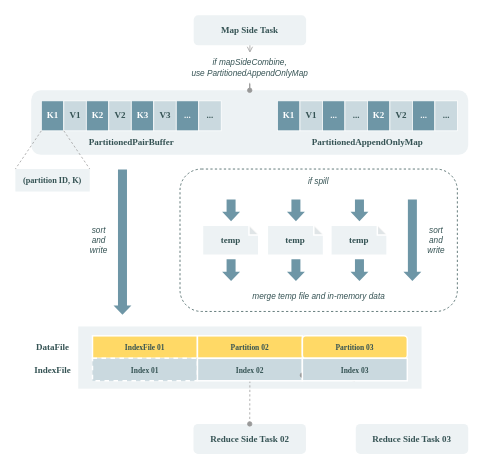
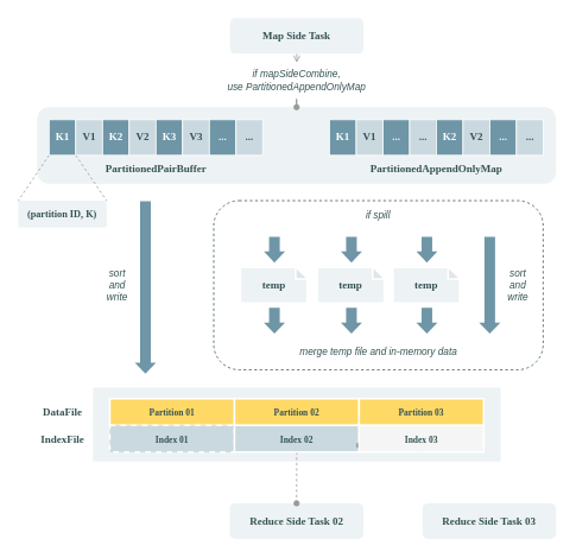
  <mxCell id="0" />
  <mxCell id="1" parent="0" />
  <mxCell id="2" value="" style="rounded=1;whiteSpace=wrap;html=1;dashed=1;fontFamily=Tahoma;fontSize=10;fontColor=#FFFFFF;strokeColor=#345253;strokeWidth=1;fillColor=none;" vertex="1" parent="1"><mxGeometry x="239.63" y="225" width="370" height="190" as="geometry" /></mxCell>
  <mxCell id="3" value="" style="rounded=0;whiteSpace=wrap;html=1;fontFamily=Tahoma;fontSize=10;fontColor=#FFFFFF;strokeWidth=2;strokeColor=none;fillColor=#EDF2F4;" vertex="1" parent="1"><mxGeometry x="103.88" y="435" width="458" height="83" as="geometry" /></mxCell>
  <mxCell id="4" value="" style="rounded=1;whiteSpace=wrap;html=1;dashed=1;strokeColor=none;fillColor=#EDF2F4;" vertex="1" parent="1"><mxGeometry x="41.13" y="120" width="583" height="86" as="geometry" /></mxCell>
  <mxCell id="5" style="edgeStyle=orthogonalEdgeStyle;html=1;entryX=0.5;entryY=0;entryDx=0;entryDy=0;endArrow=oval;endFill=1;strokeColor=#999999;startArrow=none;" edge="1" parent="1" source="29" target="4"><mxGeometry relative="1" as="geometry" /></mxCell>
  <mxCell id="6" value="&lt;font color=&quot;#345253&quot; face=&quot;tahoma&quot;&gt;&lt;b&gt;Map Side Task&lt;/b&gt;&lt;/font&gt;" style="whiteSpace=wrap;html=1;dashed=1;fontFamily=Verdana;fontColor=#FFFFFF;strokeColor=none;fillColor=#EDF2F4;rounded=1;" parent="1" vertex="1"><mxGeometry x="257.88" y="20" width="150" height="40" as="geometry" /></mxCell>
  <mxCell id="7" value="&lt;b&gt;&lt;font face=&quot;Tahoma&quot; color=&quot;#345253&quot;&gt;PartitionedPairBuffer&lt;/font&gt;&lt;/b&gt;" style="text;html=1;strokeColor=none;fillColor=none;align=center;verticalAlign=middle;whiteSpace=wrap;rounded=0;fontColor=#FFFFFF;" parent="1" vertex="1"><mxGeometry x="83.63" y="180" width="182" height="20" as="geometry" /></mxCell>
  <mxCell id="8" value="" style="group" vertex="1" connectable="0" parent="1"><mxGeometry x="54.63" y="134" width="240" height="40" as="geometry" /></mxCell>
  <mxCell id="9" value="&lt;font face=&quot;Tahoma&quot; color=&quot;#ffffff&quot;&gt;&lt;b&gt;K1&lt;/b&gt;&lt;/font&gt;" style="rounded=0;whiteSpace=wrap;html=1;strokeColor=#FFFFFF;fillColor=#6E96A6;" vertex="1" parent="8"><mxGeometry width="30" height="40" as="geometry" /></mxCell>
  <mxCell id="10" value="&lt;font color=&quot;#345253&quot; face=&quot;Tahoma&quot;&gt;&lt;b&gt;V1&lt;/b&gt;&lt;/font&gt;" style="rounded=0;whiteSpace=wrap;html=1;strokeColor=#FFFFFF;fillColor=#CAD9DF;" vertex="1" parent="8"><mxGeometry x="30" width="30" height="40" as="geometry" /></mxCell>
  <mxCell id="11" value="&lt;font face=&quot;Tahoma&quot;&gt;&lt;b&gt;K2&lt;/b&gt;&lt;/font&gt;" style="rounded=0;whiteSpace=wrap;html=1;strokeColor=#FFFFFF;fillColor=#6E96A6;fontColor=#FFFFFF;" vertex="1" parent="8"><mxGeometry x="60" width="30" height="40" as="geometry" /></mxCell>
  <mxCell id="12" value="&lt;font color=&quot;#345253&quot; face=&quot;Tahoma&quot;&gt;&lt;b&gt;V2&lt;/b&gt;&lt;/font&gt;" style="rounded=0;whiteSpace=wrap;html=1;strokeColor=#FFFFFF;fillColor=#CAD9DF;" vertex="1" parent="8"><mxGeometry x="90" width="30" height="40" as="geometry" /></mxCell>
  <mxCell id="13" value="&lt;font face=&quot;Tahoma&quot;&gt;&lt;b&gt;K3&lt;/b&gt;&lt;/font&gt;" style="rounded=0;whiteSpace=wrap;html=1;strokeColor=#FFFFFF;fillColor=#6E96A6;fontColor=#FFFFFF;" vertex="1" parent="8"><mxGeometry x="120" width="30" height="40" as="geometry" /></mxCell>
  <mxCell id="14" value="&lt;font color=&quot;#345253&quot; face=&quot;Tahoma&quot;&gt;&lt;b&gt;V3&lt;/b&gt;&lt;/font&gt;" style="rounded=0;whiteSpace=wrap;html=1;strokeColor=#FFFFFF;fillColor=#CAD9DF;" vertex="1" parent="8"><mxGeometry x="150" width="30" height="40" as="geometry" /></mxCell>
  <mxCell id="15" value="&lt;font face=&quot;Tahoma&quot;&gt;&lt;b&gt;...&lt;/b&gt;&lt;/font&gt;" style="rounded=0;whiteSpace=wrap;html=1;strokeColor=#FFFFFF;fillColor=#6E96A6;fontColor=#FFFFFF;" vertex="1" parent="8"><mxGeometry x="180" width="30" height="40" as="geometry" /></mxCell>
  <mxCell id="16" value="&lt;font color=&quot;#345253&quot; face=&quot;Tahoma&quot;&gt;&lt;b&gt;...&lt;/b&gt;&lt;/font&gt;" style="rounded=0;whiteSpace=wrap;html=1;strokeColor=#FFFFFF;fillColor=#CAD9DF;" vertex="1" parent="8"><mxGeometry x="210" width="30" height="40" as="geometry" /></mxCell>
  <mxCell id="17" value="" style="group" vertex="1" connectable="0" parent="1"><mxGeometry x="369.63" y="134" width="240" height="40" as="geometry" /></mxCell>
  <mxCell id="18" value="&lt;font face=&quot;Tahoma&quot;&gt;&lt;b&gt;K1&lt;/b&gt;&lt;/font&gt;" style="rounded=0;whiteSpace=wrap;html=1;strokeColor=#FFFFFF;fillColor=#6E96A6;fontColor=#FFFFFF;" vertex="1" parent="17"><mxGeometry width="30" height="40" as="geometry" /></mxCell>
  <mxCell id="19" value="&lt;font color=&quot;#345253&quot; face=&quot;Tahoma&quot;&gt;&lt;b&gt;V1&lt;/b&gt;&lt;/font&gt;" style="rounded=0;whiteSpace=wrap;html=1;strokeColor=#FFFFFF;fillColor=#CAD9DF;" vertex="1" parent="17"><mxGeometry x="30" width="30" height="40" as="geometry" /></mxCell>
  <mxCell id="20" value="&lt;font face=&quot;Tahoma&quot;&gt;&lt;b&gt;...&lt;/b&gt;&lt;/font&gt;" style="rounded=0;whiteSpace=wrap;html=1;strokeColor=#FFFFFF;fillColor=#6E96A6;fontColor=#FFFFFF;" vertex="1" parent="17"><mxGeometry x="60" width="30" height="40" as="geometry" /></mxCell>
  <mxCell id="21" value="&lt;font color=&quot;#345253&quot; face=&quot;Tahoma&quot;&gt;&lt;b&gt;...&lt;/b&gt;&lt;/font&gt;" style="rounded=0;whiteSpace=wrap;html=1;strokeColor=#FFFFFF;fillColor=#CAD9DF;" vertex="1" parent="17"><mxGeometry x="90" width="30" height="40" as="geometry" /></mxCell>
  <mxCell id="22" value="&lt;font face=&quot;Tahoma&quot;&gt;&lt;b&gt;K2&lt;/b&gt;&lt;/font&gt;" style="rounded=0;whiteSpace=wrap;html=1;strokeColor=#FFFFFF;fillColor=#6E96A6;fontColor=#FFFFFF;" vertex="1" parent="17"><mxGeometry x="120" width="30" height="40" as="geometry" /></mxCell>
  <mxCell id="23" value="&lt;font color=&quot;#345253&quot; face=&quot;Tahoma&quot;&gt;&lt;b&gt;V2&lt;/b&gt;&lt;/font&gt;" style="rounded=0;whiteSpace=wrap;html=1;strokeColor=#FFFFFF;fillColor=#CAD9DF;" vertex="1" parent="17"><mxGeometry x="150" width="30" height="40" as="geometry" /></mxCell>
  <mxCell id="24" value="&lt;font face=&quot;Tahoma&quot;&gt;&lt;b&gt;...&lt;/b&gt;&lt;/font&gt;" style="rounded=0;whiteSpace=wrap;html=1;strokeColor=#FFFFFF;fillColor=#6E96A6;fontColor=#FFFFFF;" vertex="1" parent="17"><mxGeometry x="180" width="30" height="40" as="geometry" /></mxCell>
  <mxCell id="25" value="&lt;font color=&quot;#345253&quot; face=&quot;Tahoma&quot;&gt;&lt;b&gt;...&lt;/b&gt;&lt;/font&gt;" style="rounded=0;whiteSpace=wrap;html=1;strokeColor=#FFFFFF;fillColor=#CAD9DF;" vertex="1" parent="17"><mxGeometry x="210" width="30" height="40" as="geometry" /></mxCell>
  <mxCell id="26" value="&lt;font face=&quot;Tahoma&quot; color=&quot;#345253&quot;&gt;&lt;b&gt;PartitionedAppendOnlyMap&lt;/b&gt;&lt;/font&gt;" style="text;html=1;strokeColor=none;fillColor=none;align=center;verticalAlign=middle;whiteSpace=wrap;rounded=0;fontColor=#FFFFFF;" vertex="1" parent="1"><mxGeometry x="398.63" y="180" width="182" height="20" as="geometry" /></mxCell>
  <mxCell id="27" value="&lt;b style=&quot;color: rgb(52 , 82 , 83) ; font-family: &amp;#34;tahoma&amp;#34;&quot;&gt;Reduce Side Task 03&lt;/b&gt;" style="whiteSpace=wrap;html=1;dashed=1;fontFamily=Verdana;fontColor=#FFFFFF;strokeColor=none;fillColor=#EDF2F4;rounded=1;" vertex="1" parent="1"><mxGeometry x="474.13" y="565" width="150" height="40" as="geometry" /></mxCell>
  <mxCell id="28" value="&lt;b style=&quot;color: rgb(52 , 82 , 83) ; font-family: &amp;#34;tahoma&amp;#34;&quot;&gt;Reduce Side Task 02&lt;/b&gt;" style="whiteSpace=wrap;html=1;dashed=1;fontFamily=Verdana;fontColor=#FFFFFF;strokeColor=none;fillColor=#EDF2F4;rounded=1;" vertex="1" parent="1"><mxGeometry x="257.63" y="565" width="150" height="40" as="geometry" /></mxCell>
  <mxCell id="29" value="&lt;i&gt;&lt;font face=&quot;Helvetica&quot;&gt;if mapSideCombine, &lt;br&gt;use PartitionedAppendOnlyMap&lt;/font&gt;&lt;/i&gt;" style="text;html=1;strokeColor=none;fillColor=none;align=center;verticalAlign=middle;whiteSpace=wrap;rounded=0;dashed=1;sketch=1;fontFamily=Tahoma;fontSize=11;fontColor=#345253;" vertex="1" parent="1"><mxGeometry x="247.63" y="70" width="170" height="40" as="geometry" /></mxCell>
  <mxCell id="30" value="" style="edgeStyle=orthogonalEdgeStyle;html=1;entryX=0.5;entryY=0;entryDx=0;entryDy=0;endArrow=open;endFill=1;strokeColor=#999999;" edge="1" parent="1" source="6" target="29"><mxGeometry relative="1" as="geometry"><mxPoint x="332.88" y="60" as="sourcePoint" /><mxPoint x="332.63" y="120" as="targetPoint" /></mxGeometry></mxCell>
  <mxCell id="31" value="" style="shape=flexArrow;endArrow=classic;html=1;fontFamily=Tahoma;fontSize=11;fontColor=#345253;strokeColor=none;fillColor=#6E96A6;width=12;endSize=3.857;endWidth=10.857;" edge="1" parent="1"><mxGeometry width="50" height="50" relative="1" as="geometry"><mxPoint x="394.27" y="265" as="sourcePoint" /><mxPoint x="394.27" y="295" as="targetPoint" /></mxGeometry></mxCell>
  <mxCell id="32" value="" style="shape=flexArrow;endArrow=classic;html=1;fontFamily=Tahoma;fontSize=11;fontColor=#345253;strokeColor=none;fillColor=#6E96A6;width=12;endSize=3.857;endWidth=10.857;" edge="1" parent="1"><mxGeometry width="50" height="50" relative="1" as="geometry"><mxPoint x="307.77" y="265" as="sourcePoint" /><mxPoint x="307.77" y="295" as="targetPoint" /></mxGeometry></mxCell>
  <mxCell id="33" value="&lt;font face=&quot;Helvetica&quot;&gt;&lt;i&gt;sort and write&lt;/i&gt;&lt;/font&gt;" style="text;html=1;strokeColor=none;fillColor=none;align=center;verticalAlign=middle;whiteSpace=wrap;rounded=0;dashed=1;sketch=1;fontFamily=Tahoma;fontSize=11;fontColor=#345253;" vertex="1" parent="1"><mxGeometry x="112.88" y="295" width="37.25" height="50" as="geometry" /></mxCell>
  <mxCell id="34" value="&lt;font face=&quot;Helvetica&quot;&gt;&lt;i&gt;sort and write&lt;/i&gt;&lt;/font&gt;" style="text;html=1;strokeColor=none;fillColor=none;align=center;verticalAlign=middle;whiteSpace=wrap;rounded=0;dashed=1;sketch=1;fontFamily=Tahoma;fontSize=11;fontColor=#345253;" vertex="1" parent="1"><mxGeometry x="564.63" y="295" width="32.75" height="50" as="geometry" /></mxCell>
  <mxCell id="35" value="&lt;b&gt;&lt;font color=&quot;#345253&quot;&gt;temp&lt;/font&gt;&lt;/b&gt;" style="shape=note;whiteSpace=wrap;html=1;backgroundOutline=1;darkOpacity=0.05;fontFamily=Tahoma;fontColor=#FFFFFF;strokeColor=#FFFFFF;strokeWidth=2;size=13;rounded=1;fillColor=#EDF2F4;" vertex="1" parent="1"><mxGeometry x="440.88" y="300" width="75" height="40" as="geometry" /></mxCell>
  <mxCell id="36" value="&lt;b&gt;&lt;font color=&quot;#345253&quot;&gt;temp&lt;/font&gt;&lt;/b&gt;" style="shape=note;whiteSpace=wrap;html=1;backgroundOutline=1;darkOpacity=0.05;fontFamily=Tahoma;fontColor=#FFFFFF;strokeColor=#FFFFFF;strokeWidth=2;size=13;rounded=1;fillColor=#EDF2F4;" vertex="1" parent="1"><mxGeometry x="356.13" y="300" width="75" height="40" as="geometry" /></mxCell>
  <mxCell id="37" value="&lt;b&gt;&lt;font color=&quot;#345253&quot;&gt;temp&lt;/font&gt;&lt;/b&gt;" style="shape=note;whiteSpace=wrap;html=1;backgroundOutline=1;darkOpacity=0.05;fontFamily=Tahoma;fontColor=#FFFFFF;strokeColor=#FFFFFF;strokeWidth=2;size=13;rounded=1;fillColor=#EDF2F4;" vertex="1" parent="1"><mxGeometry x="269.63" y="300" width="75" height="40" as="geometry" /></mxCell>
  <mxCell id="38" value="" style="shape=flexArrow;endArrow=classic;html=1;fontFamily=Tahoma;fontSize=11;fontColor=#345253;strokeColor=none;fillColor=#6E96A6;width=12;endSize=3.857;endWidth=10.857;" edge="1" parent="1"><mxGeometry width="50" height="50" relative="1" as="geometry"><mxPoint x="162.88" y="225" as="sourcePoint" /><mxPoint x="162.88" y="420" as="targetPoint" /></mxGeometry></mxCell>
  <mxCell id="39" value="&lt;font face=&quot;Tahoma&quot;&gt;&lt;b&gt;(partition ID, K)&lt;/b&gt;&lt;/font&gt;" style="rounded=0;whiteSpace=wrap;html=1;strokeWidth=2;fontSize=11;fontColor=#345253;fillColor=#EDF2F4;strokeColor=none;" vertex="1" parent="1"><mxGeometry x="20" y="225" width="99.25" height="30" as="geometry" /></mxCell>
  <mxCell id="40" style="html=1;exitX=0;exitY=1;exitDx=0;exitDy=0;entryX=0;entryY=0;entryDx=0;entryDy=0;fontColor=#FFFFFF;endArrow=none;endFill=0;strokeColor=#999999;dashed=1;" edge="1" parent="1" source="9" target="39"><mxGeometry relative="1" as="geometry" /></mxCell>
  <mxCell id="41" style="edgeStyle=none;html=1;exitX=1;exitY=1;exitDx=0;exitDy=0;entryX=1;entryY=0;entryDx=0;entryDy=0;dashed=1;fontColor=#FFFFFF;endArrow=none;endFill=0;strokeColor=#999999;" edge="1" parent="1" source="9" target="39"><mxGeometry relative="1" as="geometry" /></mxCell>
- <mxCell id="42" value="&lt;font style=&quot;font-size: 10px;&quot;&gt;&lt;b style=&quot;font-size: 10px;&quot;&gt;IndexFile 01&lt;/b&gt;&lt;/font&gt;" style="rounded=0;whiteSpace=wrap;html=1;strokeWidth=2;strokeColor=#FFFFFF;fontSize=10;fontColor=#345253;fontFamily=Tahoma;fillColor=#FFD966;" vertex="1" parent="1"><mxGeometry x="122.88" y="447.5" width="140" height="30" as="geometry" /></mxCell>
+ <mxCell id="42" value="&lt;font style=&quot;font-size: 10px;&quot;&gt;&lt;b style=&quot;font-size: 10px;&quot;&gt;Partition 01&lt;/b&gt;&lt;/font&gt;" style="rounded=0;whiteSpace=wrap;html=1;strokeWidth=2;strokeColor=#FFFFFF;fontSize=10;fontColor=#345253;fontFamily=Tahoma;fillColor=#FFD966;" vertex="1" parent="1"><mxGeometry x="122.88" y="447.5" width="140" height="30" as="geometry" /></mxCell>
  <mxCell id="43" value="&lt;b style=&quot;font-size: 10px;&quot;&gt;Partition 02&lt;/b&gt;" style="rounded=0;whiteSpace=wrap;html=1;strokeWidth=2;strokeColor=#FFFFFF;fontSize=10;fontColor=#345253;fontFamily=Tahoma;fillColor=#FFD966;" vertex="1" parent="1"><mxGeometry x="262.88" y="447.5" width="140" height="30" as="geometry" /></mxCell>
- <mxCell id="44" value="&lt;b style=&quot;font-size: 10px;&quot;&gt;Partition 03&lt;/b&gt;" style="whiteSpace=wrap;html=1;strokeWidth=2;strokeColor=#FFFFFF;fontSize=10;fontColor=#345253;fontFamily=Tahoma;fillColor=#FFD966;rounded=1;" vertex="1" parent="1"><mxGeometry x="402.88" y="447.5" width="140" height="30" as="geometry" /></mxCell>
+ <mxCell id="44" value="&lt;b style=&quot;font-size: 10px;&quot;&gt;Partition 03&lt;/b&gt;" style="rounded=0;whiteSpace=wrap;html=1;strokeWidth=2;strokeColor=#FFFFFF;fontSize=10;fontColor=#345253;fontFamily=Tahoma;fillColor=#FFD966;" vertex="1" parent="1"><mxGeometry x="402.88" y="447.5" width="140" height="30" as="geometry" /></mxCell>
  <mxCell id="45" value="&lt;font style=&quot;font-size: 10px&quot;&gt;&lt;b style=&quot;font-size: 10px&quot;&gt;Index 01&lt;/b&gt;&lt;/font&gt;" style="rounded=0;whiteSpace=wrap;html=1;strokeWidth=2;strokeColor=#FFFFFF;fontSize=10;fontColor=#345253;fillColor=#CAD9DF;fontFamily=Tahoma;dashed=1;" vertex="1" parent="1"><mxGeometry x="122.88" y="477.5" width="140" height="30" as="geometry" /></mxCell>
  <mxCell id="46" style="edgeStyle=none;html=1;entryX=0.5;entryY=0;entryDx=0;entryDy=0;fontFamily=Tahoma;fontSize=10;fontColor=#FFFFFF;endArrow=oval;endFill=1;strokeColor=#999999;dashed=1;" edge="1" parent="1" source="47" target="28"><mxGeometry relative="1" as="geometry" /></mxCell>
  <mxCell id="47" value="&lt;b&gt;Index&lt;/b&gt;&lt;b style=&quot;font-size: 10px&quot;&gt;&amp;nbsp;02&lt;/b&gt;" style="rounded=0;whiteSpace=wrap;html=1;strokeWidth=2;strokeColor=#FFFFFF;fontSize=10;fontColor=#345253;fillColor=#CAD9DF;fontFamily=Tahoma;" vertex="1" parent="1"><mxGeometry x="262.88" y="477.5" width="140" height="30" as="geometry" /></mxCell>
  <mxCell id="48" style="edgeStyle=none;html=1;exitX=0.5;exitY=1;exitDx=0;exitDy=0;fontFamily=Tahoma;fontSize=10;fontColor=#FFFFFF;endArrow=oval;endFill=1;strokeColor=#999999;" edge="1" parent="1" source="49" target="47"><mxGeometry relative="1" as="geometry" /></mxCell>
- <mxCell id="49" value="&lt;b&gt;Index&lt;/b&gt;&lt;b style=&quot;font-size: 10px&quot;&gt;&amp;nbsp;03&lt;/b&gt;" style="rounded=0;whiteSpace=wrap;html=1;strokeWidth=2;strokeColor=#FFFFFF;fontSize=10;fontColor=#345253;fillColor=#CAD9DF;fontFamily=Tahoma;" vertex="1" parent="1"><mxGeometry x="402.88" y="477.5" width="140" height="30" as="geometry" /></mxCell>
+ <mxCell id="49" value="&lt;b&gt;Index&lt;/b&gt;&lt;b style=&quot;font-size: 10px&quot;&gt;&amp;nbsp;03&lt;/b&gt;" style="rounded=0;whiteSpace=wrap;html=1;strokeWidth=2;strokeColor=#FFFFFF;fontSize=10;fontColor=#345253;fillColor=#f5f5f5;fontFamily=Tahoma;" vertex="1" parent="1"><mxGeometry x="402.88" y="477.5" width="140" height="30" as="geometry" /></mxCell>
  <mxCell id="50" value="&lt;font style=&quot;font-size: 12px&quot; color=&quot;#345253&quot;&gt;&lt;b&gt;DataFile&lt;/b&gt;&lt;/font&gt;" style="text;html=1;strokeColor=none;fillColor=none;align=center;verticalAlign=middle;whiteSpace=wrap;rounded=0;fontFamily=Tahoma;fontSize=10;fontColor=#FFFFFF;" vertex="1" parent="1"><mxGeometry x="38.75" y="452.5" width="61.75" height="20" as="geometry" /></mxCell>
  <mxCell id="51" value="&lt;font style=&quot;font-size: 12px&quot; color=&quot;#345253&quot;&gt;&lt;b&gt;IndexFile&lt;/b&gt;&lt;/font&gt;" style="text;html=1;strokeColor=none;fillColor=none;align=center;verticalAlign=middle;whiteSpace=wrap;rounded=0;fontFamily=Tahoma;fontSize=10;fontColor=#FFFFFF;" vertex="1" parent="1"><mxGeometry x="38.75" y="482.5" width="61.75" height="20" as="geometry" /></mxCell>
  <mxCell id="52" value="&lt;font face=&quot;Helvetica&quot;&gt;&lt;i&gt;if spill&lt;/i&gt;&lt;/font&gt;" style="text;html=1;strokeColor=none;fillColor=none;align=center;verticalAlign=middle;whiteSpace=wrap;rounded=0;dashed=1;sketch=1;fontFamily=Tahoma;fontSize=11;fontColor=#345253;" vertex="1" parent="1"><mxGeometry x="405.07" y="235" width="39.12" height="14" as="geometry" /></mxCell>
  <mxCell id="53" value="" style="shape=flexArrow;endArrow=classic;html=1;fontFamily=Tahoma;fontSize=11;fontColor=#345253;strokeColor=none;fillColor=#6E96A6;width=12;endSize=3.857;endWidth=10.857;" edge="1" parent="1"><mxGeometry width="50" height="50" relative="1" as="geometry"><mxPoint x="479.02" y="265" as="sourcePoint" /><mxPoint x="479.02" y="295" as="targetPoint" /></mxGeometry></mxCell>
  <mxCell id="54" value="" style="shape=flexArrow;endArrow=classic;html=1;fontFamily=Tahoma;fontSize=11;fontColor=#345253;strokeColor=none;fillColor=#6E96A6;width=12;endSize=3.857;endWidth=10.857;" edge="1" parent="1"><mxGeometry width="50" height="50" relative="1" as="geometry"><mxPoint x="549.63" y="265" as="sourcePoint" /><mxPoint x="549.63" y="375" as="targetPoint" /></mxGeometry></mxCell>
  <mxCell id="55" value="&lt;font face=&quot;Helvetica&quot;&gt;&lt;i&gt;merge temp file and in-memory data&lt;/i&gt;&lt;/font&gt;" style="text;html=1;strokeColor=none;fillColor=none;align=center;verticalAlign=middle;whiteSpace=wrap;rounded=0;dashed=1;sketch=1;fontFamily=Tahoma;fontSize=11;fontColor=#345253;" vertex="1" parent="1"><mxGeometry x="309.63" y="385" width="230" height="20" as="geometry" /></mxCell>
  <mxCell id="56" value="" style="shape=flexArrow;endArrow=classic;html=1;fontFamily=Tahoma;fontSize=11;fontColor=#345253;strokeColor=none;fillColor=#6E96A6;width=12;endSize=3.857;endWidth=10.857;" edge="1" parent="1"><mxGeometry width="50" height="50" relative="1" as="geometry"><mxPoint x="394.27" y="345" as="sourcePoint" /><mxPoint x="394.27" y="375" as="targetPoint" /></mxGeometry></mxCell>
  <mxCell id="57" value="" style="shape=flexArrow;endArrow=classic;html=1;fontFamily=Tahoma;fontSize=11;fontColor=#345253;strokeColor=none;fillColor=#6E96A6;width=12;endSize=3.857;endWidth=10.857;" edge="1" parent="1"><mxGeometry width="50" height="50" relative="1" as="geometry"><mxPoint x="307.77" y="345" as="sourcePoint" /><mxPoint x="307.77" y="375" as="targetPoint" /></mxGeometry></mxCell>
  <mxCell id="58" value="" style="shape=flexArrow;endArrow=classic;html=1;fontFamily=Tahoma;fontSize=11;fontColor=#345253;strokeColor=none;fillColor=#6E96A6;width=12;endSize=3.857;endWidth=10.857;" edge="1" parent="1"><mxGeometry width="50" height="50" relative="1" as="geometry"><mxPoint x="479.02" y="345" as="sourcePoint" /><mxPoint x="479.02" y="375" as="targetPoint" /></mxGeometry></mxCell>
